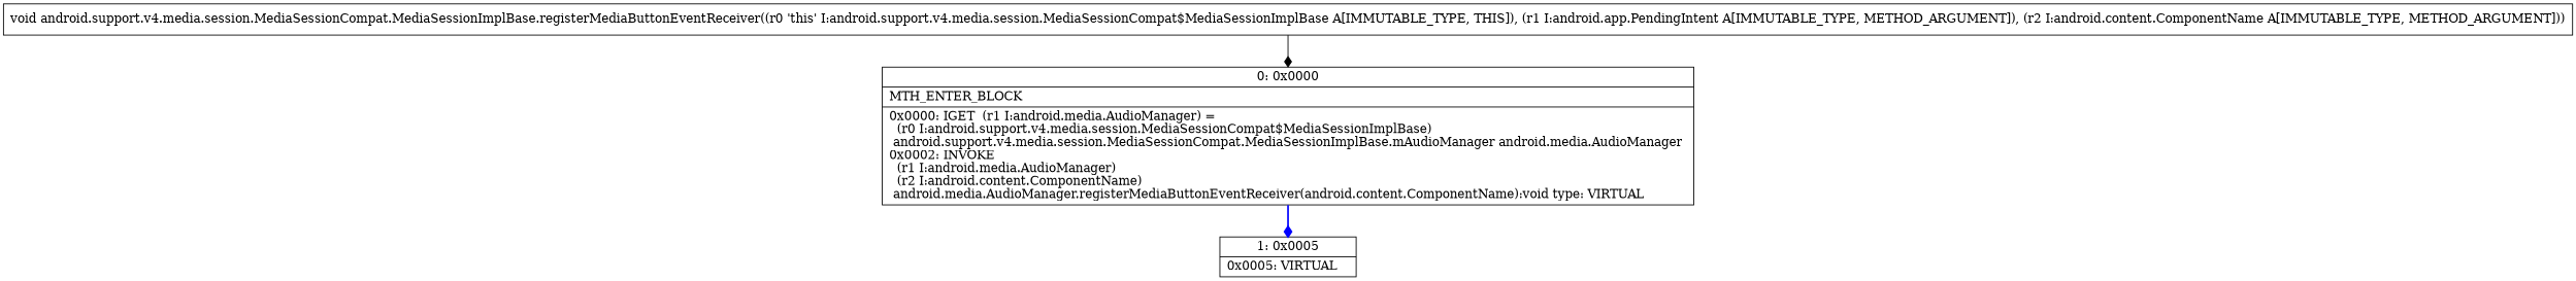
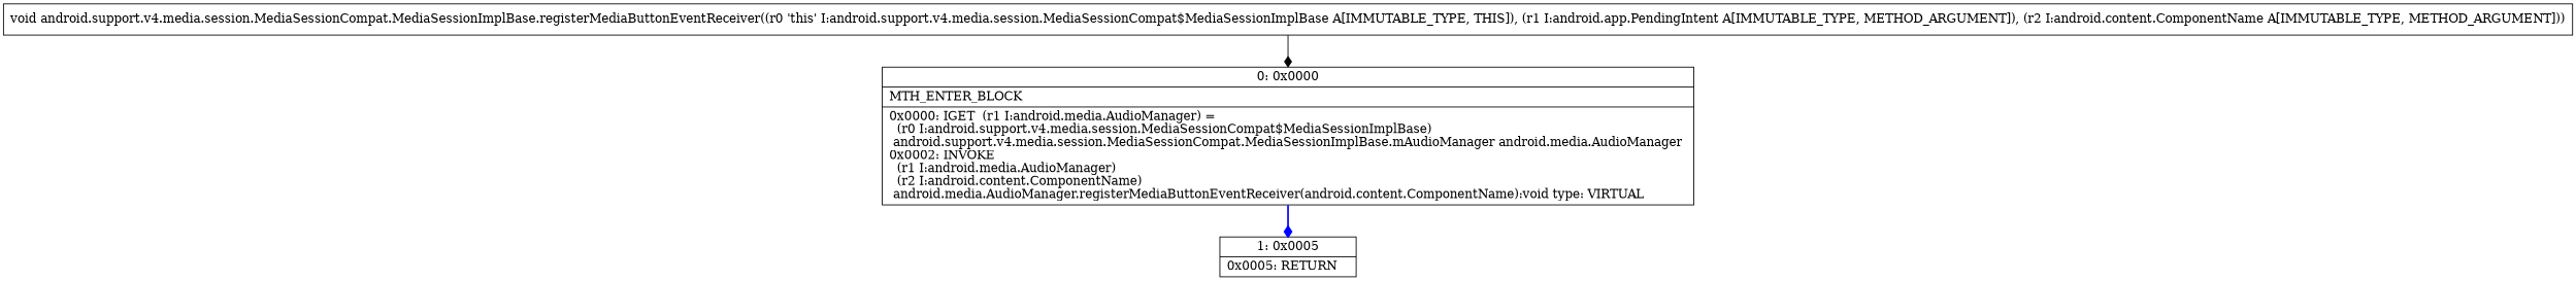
  digraph {
    node [shape=record]
    edge [arrowhead=diamond]
    n1 [label="{0\:\ 0x0000|MTH_ENTER_BLOCK\l|0x0000: IGET  (r1 I:android.media.AudioManager) = \l  (r0 I:android.support.v4.media.session.MediaSessionCompat$MediaSessionImplBase)\l android.support.v4.media.session.MediaSessionCompat.MediaSessionImplBase.mAudioManager android.media.AudioManager \l0x0002: INVOKE  \l  (r1 I:android.media.AudioManager)\l  (r2 I:android.content.ComponentName)\l android.media.AudioManager.registerMediaButtonEventReceiver(android.content.ComponentName):void type: VIRTUAL \l}"]
-   n2 [label="{1\:\ 0x0005|0x0005: VIRTUAL   \l}"]
+   n2 [label="{1\:\ 0x0005|0x0005: RETURN   \l}"]
    n3 [label="{void android.support.v4.media.session.MediaSessionCompat.MediaSessionImplBase.registerMediaButtonEventReceiver((r0 'this' I:android.support.v4.media.session.MediaSessionCompat$MediaSessionImplBase A[IMMUTABLE_TYPE, THIS]), (r1 I:android.app.PendingIntent A[IMMUTABLE_TYPE, METHOD_ARGUMENT]), (r2 I:android.content.ComponentName A[IMMUTABLE_TYPE, METHOD_ARGUMENT])) }"]
    n1 -> n2 [color=blue style=bold]
    n3 -> n1 [color=black style=solid]
  }
